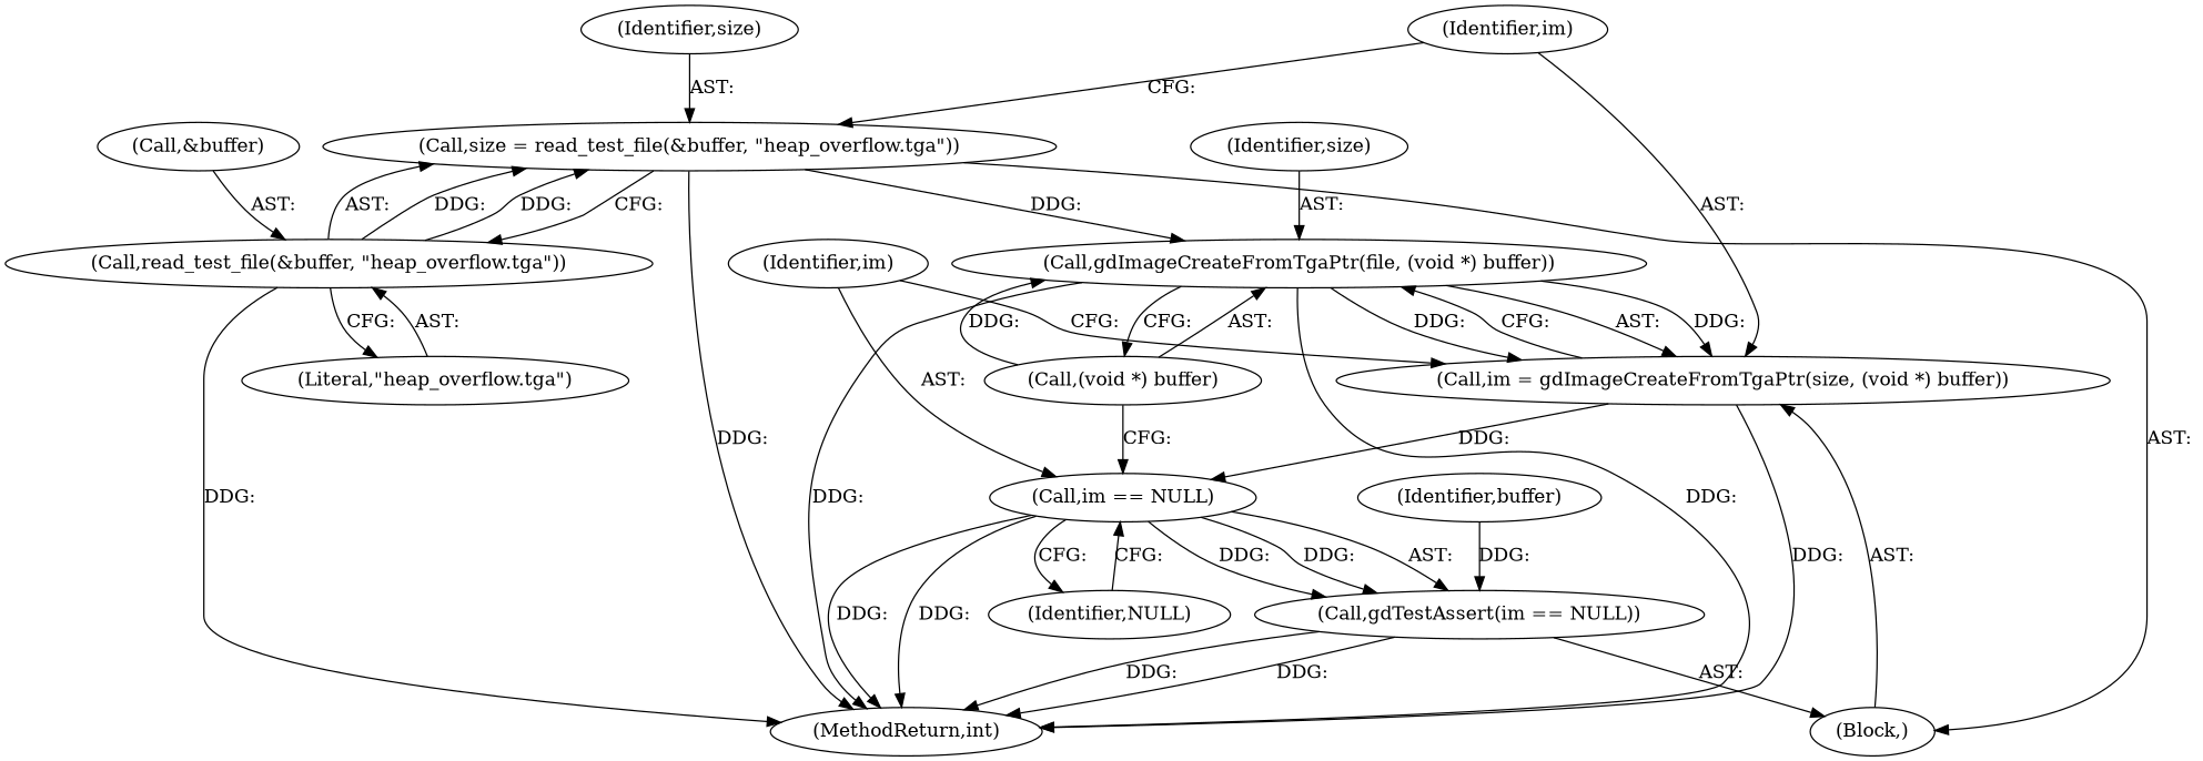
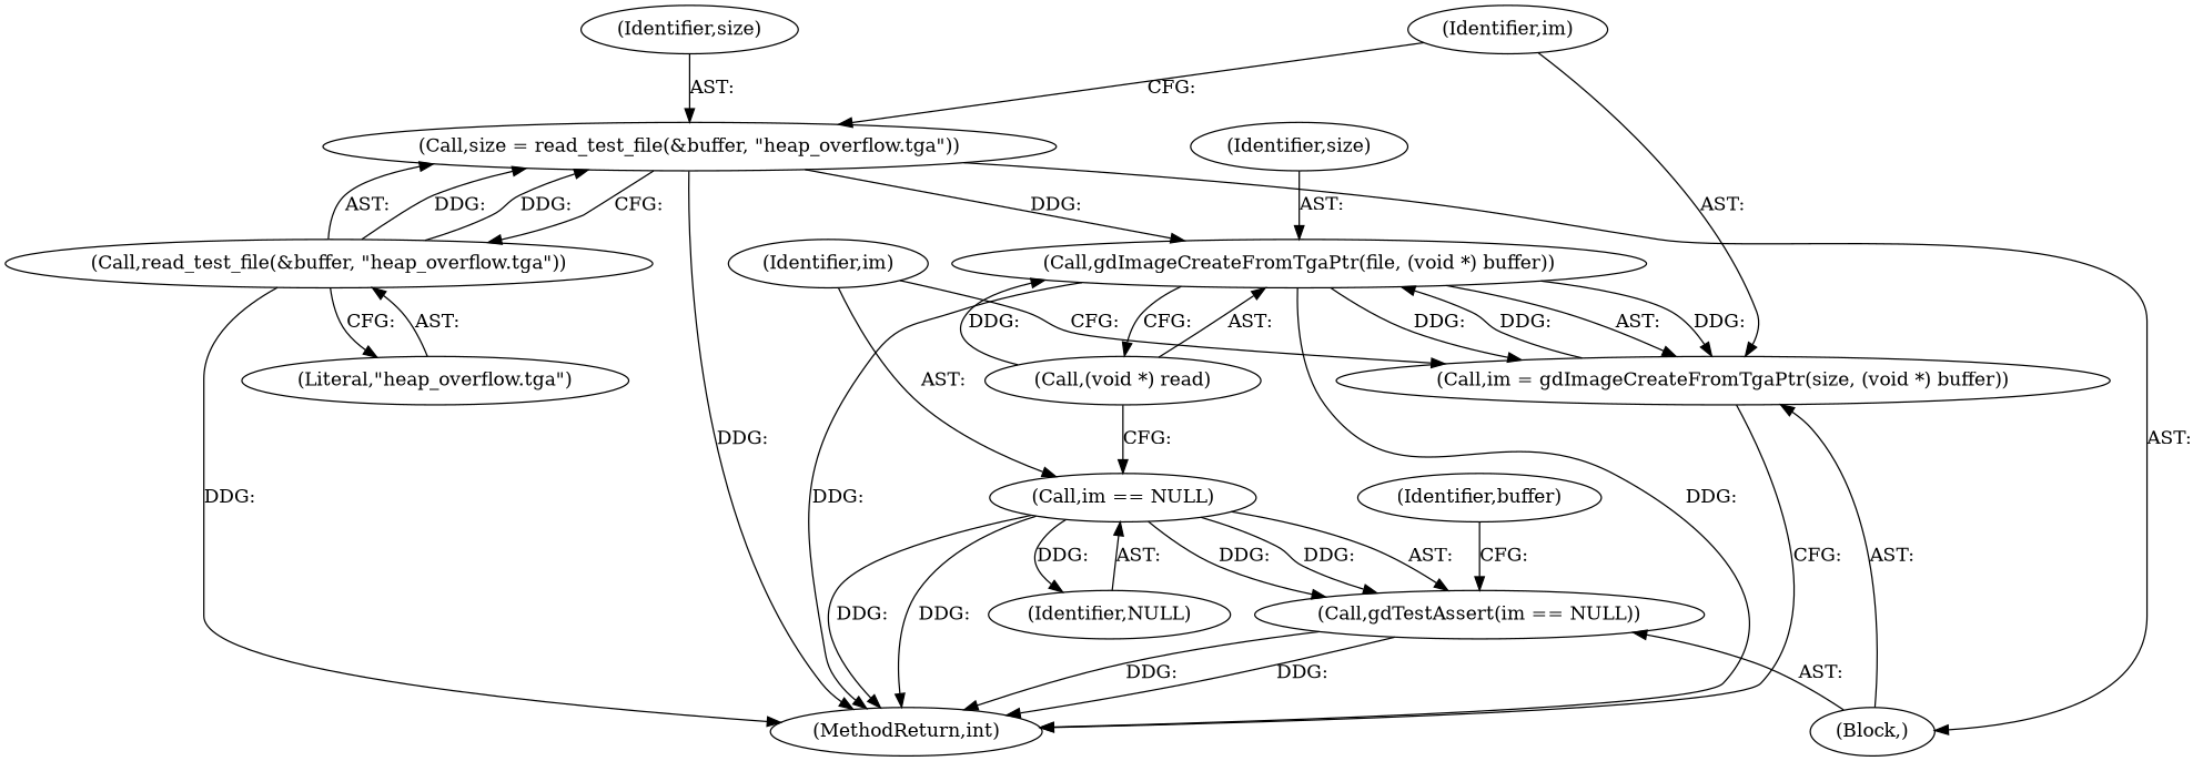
  digraph {
    n1 [label="(Call,size = read_test_file(&buffer, \"heap_overflow.tga\"))"]
    n2 [label="(Call,read_test_file(&buffer, \"heap_overflow.tga\"))"]
    n3 [label="(Call,gdImageCreateFromTgaPtr(file, (void *) buffer))"]
    n4 [label="(Block,)"]
    n5 [label="(MethodReturn,int)"]
    n6 [label="(Literal,\"heap_overflow.tga\")"]
    n7 [label="(Call,im = gdImageCreateFromTgaPtr(size, (void *) buffer))"]
-   n8 [label="(Call,(void *) buffer)"]
+   n8 [label="(Call,(void *) read)"]
    n9 [label="(Call,im == NULL)"]
    n10 [label="(Call,gdTestAssert(im == NULL))"]
    n11 [label="(Identifier,NULL)"]
-   n12 [label="(Call,&buffer)"]
    n13 [label="(Identifier,im)"]
    n14 [label="(Identifier,im)"]
    n15 [label="(Identifier,size)"]
    n16 [label="(Identifier,buffer)"]
    n17 [label="(Identifier,size)"]
    n1 -> n2 [label="CFG: "]
    n1 -> n3 [label="DDG: "]
    n1 -> n4 [label="AST: "]
    n1 -> n5 [label="DDG: "]
    n2 -> n1 [label="AST: "]
    n2 -> n1 [label="DDG: "]
    n2 -> n1 [label="DDG: "]
    n2 -> n5 [label="DDG: "]
    n2 -> n6 [label="CFG: "]
    n3 -> n5 [label="DDG: "]
    n3 -> n5 [label="DDG: "]
    n3 -> n7 [label="AST: "]
    n3 -> n7 [label="DDG: "]
    n3 -> n7 [label="DDG: "]
    n3 -> n8 [label="CFG: "]
    n4 -> n7 [label="AST: "]
    n6 -> n2 [label="AST: "]
-   n7 -> n3 [label="CFG: "]
-   n7 -> n5 [label="DDG: "]
-   n7 -> n9 [label="DDG: "]
+   n7 -> n3 [label="DDG: "]
+   n7 -> n5 [label="CFG: "]
    n8 -> n3 [label="AST: "]
    n8 -> n3 [label="DDG: "]
    n8 -> n9 [label="CFG: "]
    n9 -> n5 [label="DDG: "]
    n9 -> n5 [label="DDG: "]
    n9 -> n10 [label="AST: "]
    n9 -> n10 [label="DDG: "]
    n9 -> n10 [label="DDG: "]
-   n9 -> n11 [label="CFG: "]
-   n10 -> n4 [label="AST: "]
+   n9 -> n11 [label="DDG: "]
+   n4 -> n10 [label="AST: "]
    n10 -> n5 [label="DDG: "]
    n10 -> n5 [label="DDG: "]
-   n11 -> n9 [label="CFG: "]
-   n12 -> n2 [label="AST: "]
+   n11 -> n9 [label="AST: "]
    n13 -> n7 [label="CFG: "]
    n13 -> n9 [label="AST: "]
    n14 -> n1 [label="CFG: "]
    n14 -> n7 [label="AST: "]
    n15 -> n3 [label="AST: "]
-   n16 -> n10 [label="DDG: "]
+   n16 -> n10 [label="CFG: "]
    n17 -> n1 [label="AST: "]
  }
